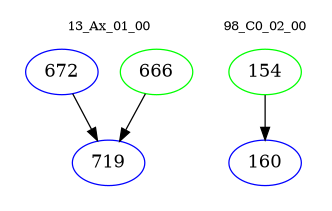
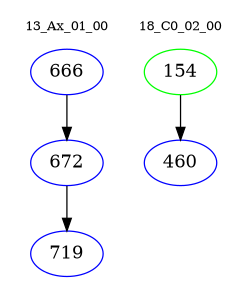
  digraph {
    node [color=blue]
    edge [color=black]
-   n1 [color=green label=666]
+   n1 [label=666]
    n2 [label=672]
    n3 [label=719]
    n4 [color=green label=154]
-   n5 [label=160]
+   n5 [label=460]
    subgraph cluster_1 {
      color=white
      fontsize=10
      label="13_Ax_01_00"
      n1
      n2
      n3
    }
    subgraph cluster_2 {
      color=white
      fontsize=10
-     label="98_C0_02_00"
+     label="18_C0_02_00"
      n4
      n5
    }
-   n1 -> n3
+   n1 -> n2
    n2 -> n3
    n4 -> n5
  }
